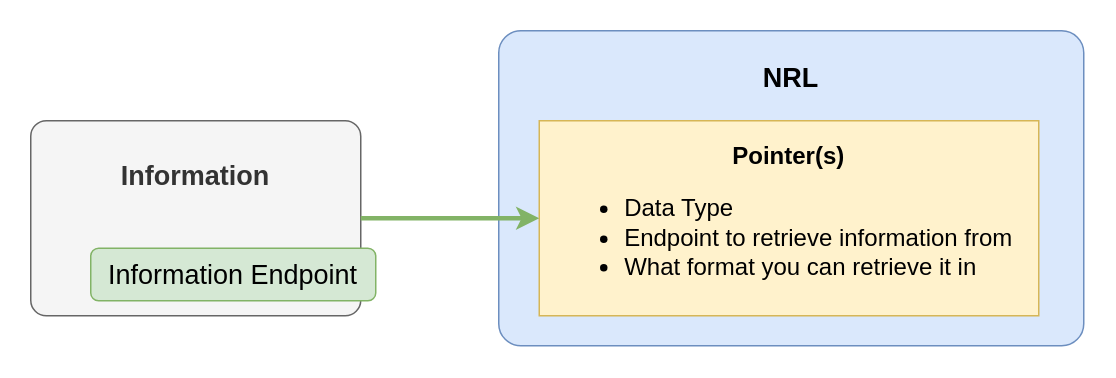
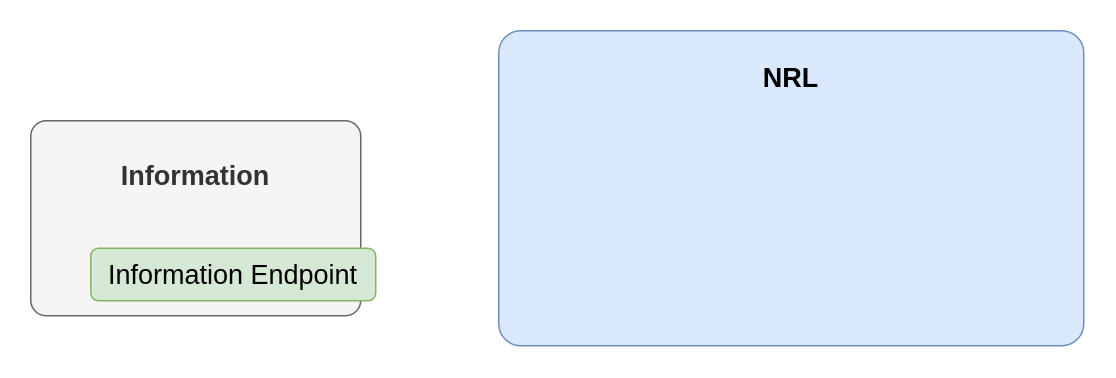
  <mxCell id="0" />
  <mxCell id="1" parent="0" />
  <mxCell id="2" value="NRL" style="rounded=1;whiteSpace=wrap;html=1;verticalAlign=top;fontSize=18;spacingTop=15;fillColor=#dae8fc;strokeColor=#6c8ebf;fontStyle=1;comic=0;shadow=0;arcSize=7;" parent="1" vertex="1"><mxGeometry x="332" y="20" width="390" height="210" as="geometry" /></mxCell>
  <mxCell id="3" value="Information" style="rounded=1;whiteSpace=wrap;html=1;fontSize=18;verticalAlign=top;spacingTop=20;fillColor=#f5f5f5;strokeColor=#666666;fontStyle=1;arcSize=8;fontColor=#333333;" parent="1" vertex="1"><mxGeometry x="20" y="80" width="220" height="130" as="geometry" /></mxCell>
- <mxCell id="4" value="&lt;b style=&quot;font-size: 16px;&quot;&gt;Pointer(s)&lt;/b&gt;&lt;br style=&quot;font-size: 16px;&quot;&gt;&lt;div style=&quot;text-align: left; font-size: 16px;&quot;&gt;&lt;ul style=&quot;font-size: 16px;&quot;&gt;&lt;li style=&quot;font-size: 16px;&quot;&gt;&lt;span style=&quot;font-size: 16px;&quot;&gt;Data Type&lt;/span&gt;&lt;/li&gt;&lt;li style=&quot;font-size: 16px;&quot;&gt;&lt;span style=&quot;font-size: 16px;&quot;&gt;Endpoint to retrieve information from&lt;/span&gt;&lt;/li&gt;&lt;li style=&quot;font-size: 16px;&quot;&gt;&lt;span style=&quot;font-size: 16px;&quot;&gt;What format you can retrieve it in&lt;/span&gt;&lt;/li&gt;&lt;/ul&gt;&lt;/div&gt;" style="rounded=0;whiteSpace=wrap;html=1;fontSize=16;verticalAlign=middle;spacingTop=5;fillColor=#fff2cc;strokeColor=#d6b656;" parent="1" vertex="1"><mxGeometry x="359" y="80" width="333" height="130" as="geometry" /></mxCell>
- <mxCell id="5" value="" style="endArrow=classic;html=1;fontSize=18;strokeWidth=3;entryX=0;entryY=0.5;entryDx=0;entryDy=0;exitX=1;exitY=0.5;exitDx=0;exitDy=0;fillColor=#d5e8d4;strokeColor=#82b366;" parent="1" source="3" target="4" edge="1"><mxGeometry width="50" height="50" relative="1" as="geometry"><mxPoint x="22" y="145" as="sourcePoint" /><mxPoint x="212" y="210" as="targetPoint" /></mxGeometry></mxCell>
  <mxCell id="6" value="Information Endpoint" style="rounded=1;whiteSpace=wrap;html=1;fontSize=18;fillColor=#d5e8d4;strokeColor=#82b366;glass=0;" parent="1" vertex="1"><mxGeometry x="60" y="165" width="190" height="35" as="geometry" /></mxCell>
